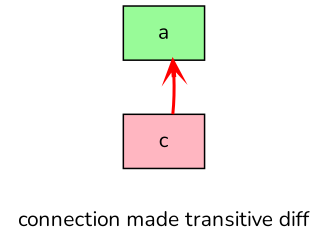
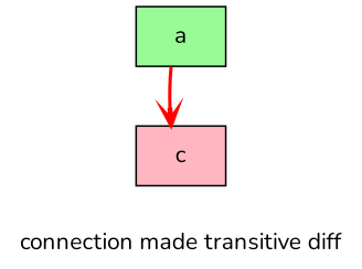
  digraph {
    bgcolor="#ffffff"
    fontcolor="#000000"
    fontname=Nunito
    label="connection made transitive diff"
    node [color="#000000" fontcolor="#000000" fontname=Nunito shape=rectangle style=filled]
    n1 [label=a fillcolor=palegreen]
    n2 [label=c fillcolor=lightpink]
-   n2 -> n1 [arrowhead=vee color="#ff0000" style=bold fontname=Nunito]
+   n1 -> n2 [arrowhead=vee color="#ff0000" style=bold fontname=Nunito]
  }
